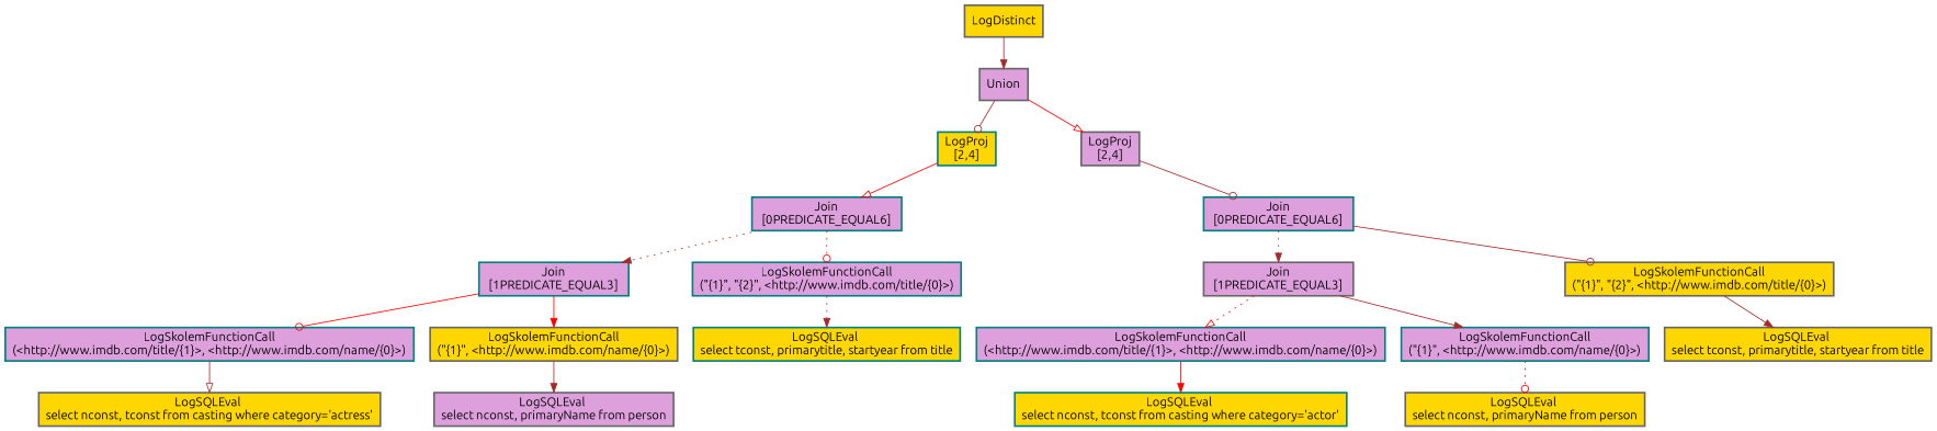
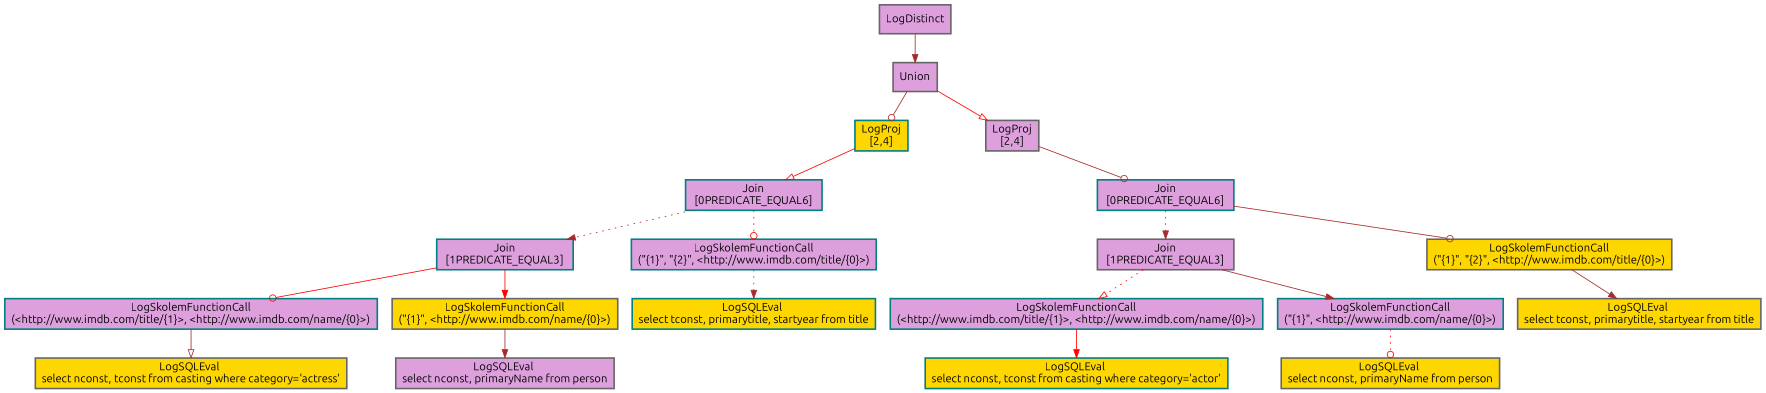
  digraph {
    fontname=Ubuntu
    node [color=gray40 fontcolor=black shape=rectangle style="bold,filled" fillcolor=plum fontname=Ubuntu]
    edge [color=brown style=solid arrowhead=normal fontname=Ubuntu]
-   n1 [label=LogDistinct fillcolor=gold]
+   n1 [label=LogDistinct]
    n2 [label=Union]
    n3 [color=teal label="LogProj\n[2,4]" fillcolor=gold]
    n4 [label="LogProj\n[2,4]"]
    n5 [color=teal label="Join\n [0PREDICATE_EQUAL6] "]
    n6 [color=teal label="Join\n [1PREDICATE_EQUAL3] "]
    n7 [color=teal label="LogSkolemFunctionCall\n(\"{1}\", \"{2}\", <http://www.imdb.com/title/{0}>)"]
    n8 [color=teal label="LogSkolemFunctionCall\n(<http://www.imdb.com/title/{1}>, <http://www.imdb.com/name/{0}>)"]
    n9 [label="LogSkolemFunctionCall\n(\"{1}\", <http://www.imdb.com/name/{0}>)" fillcolor=gold]
    n10 [label="LogSQLEval \nselect nconst, tconst from casting where category='actress'" fillcolor=gold]
    n11 [label="LogSQLEval \nselect nconst, primaryName from person"]
    n12 [color=teal label="LogSQLEval \nselect tconst, primarytitle, startyear from title" fillcolor=gold]
    n13 [color=teal label="Join\n [0PREDICATE_EQUAL6] "]
    n14 [label="Join\n [1PREDICATE_EQUAL3] "]
    n15 [label="LogSkolemFunctionCall\n(\"{1}\", \"{2}\", <http://www.imdb.com/title/{0}>)" fillcolor=gold]
    n16 [color=teal label="LogSkolemFunctionCall\n(<http://www.imdb.com/title/{1}>, <http://www.imdb.com/name/{0}>)"]
    n17 [color=teal label="LogSkolemFunctionCall\n(\"{1}\", <http://www.imdb.com/name/{0}>)"]
    n18 [color=teal label="LogSQLEval \nselect nconst, tconst from casting where category='actor'" fillcolor=gold]
    n19 [label="LogSQLEval \nselect nconst, primaryName from person" fillcolor=gold]
    n20 [label="LogSQLEval \nselect tconst, primarytitle, startyear from title" fillcolor=gold]
    n1 -> n2
    n2 -> n3 [arrowhead=odot]
    n2 -> n4 [color=red arrowhead=onormal]
    n3 -> n5 [color=red arrowhead=onormal]
    n4 -> n13 [arrowhead=odot]
    n5 -> n6 [style=dotted]
    n5 -> n7 [color=red style=dotted arrowhead=odot]
    n6 -> n8 [color=red arrowhead=odot]
    n6 -> n9 [color=red]
    n7 -> n12 [style=dotted]
    n8 -> n10 [arrowhead=onormal]
    n9 -> n11
    n13 -> n14 [style=dotted]
    n13 -> n15 [arrowhead=odot]
    n14 -> n16 [color=red style=dotted arrowhead=onormal]
    n14 -> n17
    n15 -> n20
    n16 -> n18 [color=red]
    n17 -> n19 [color=red style=dotted arrowhead=odot]
  }
